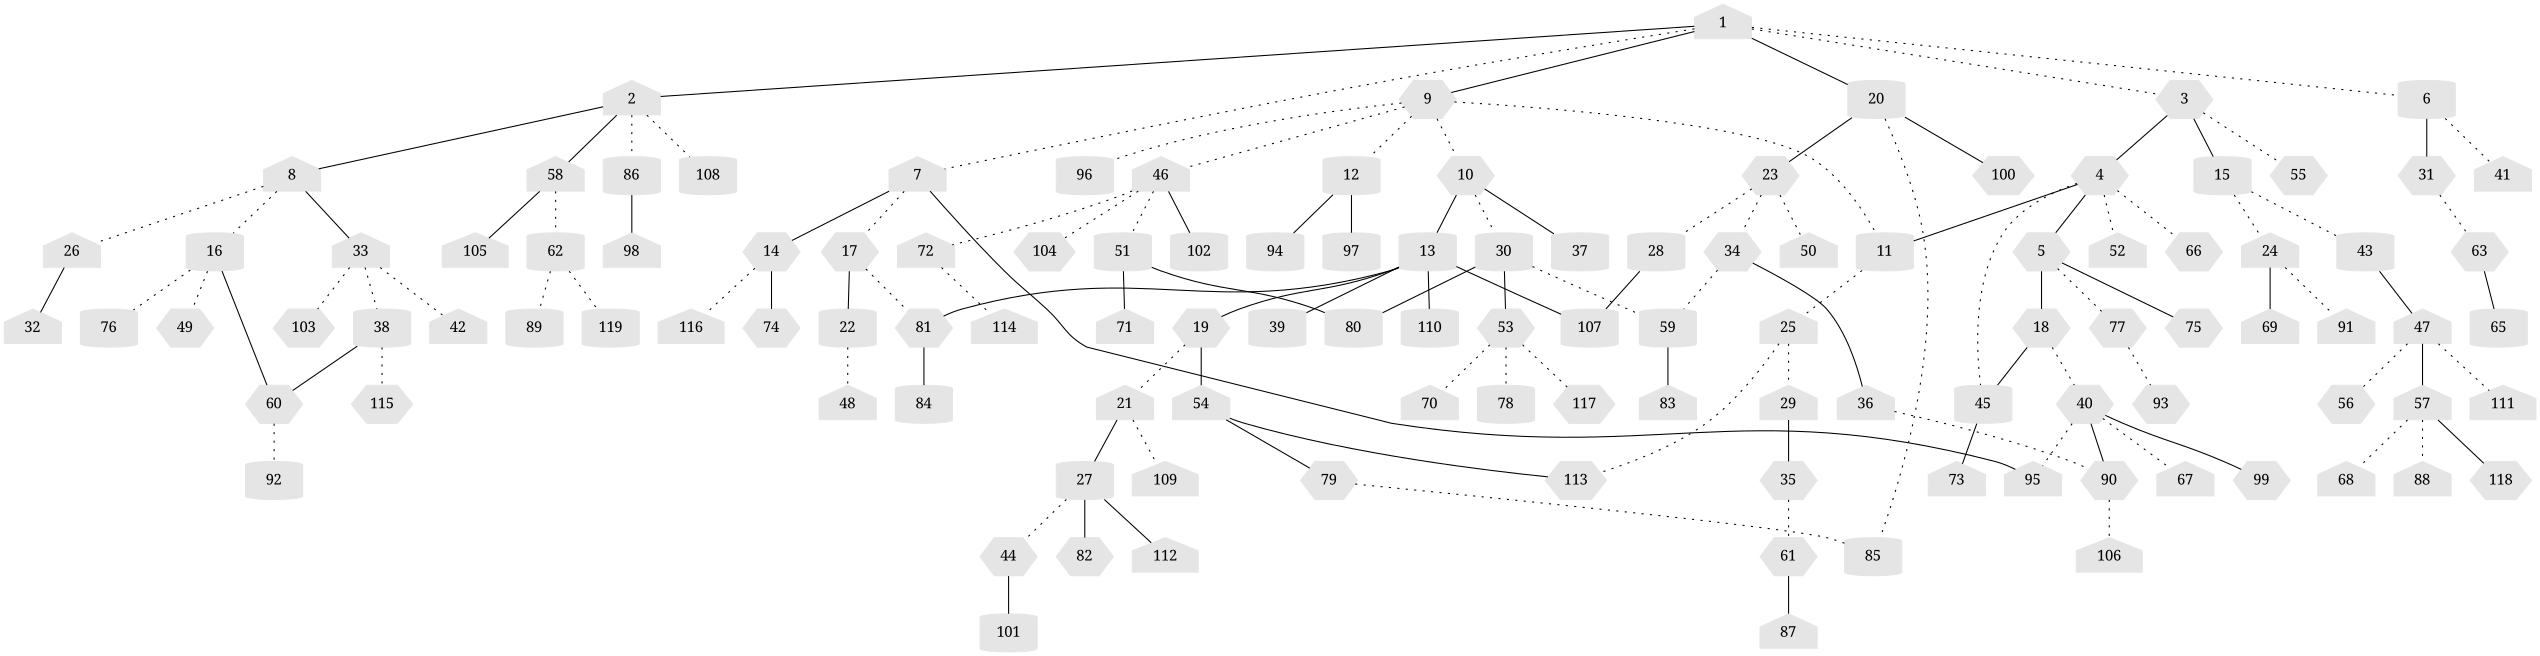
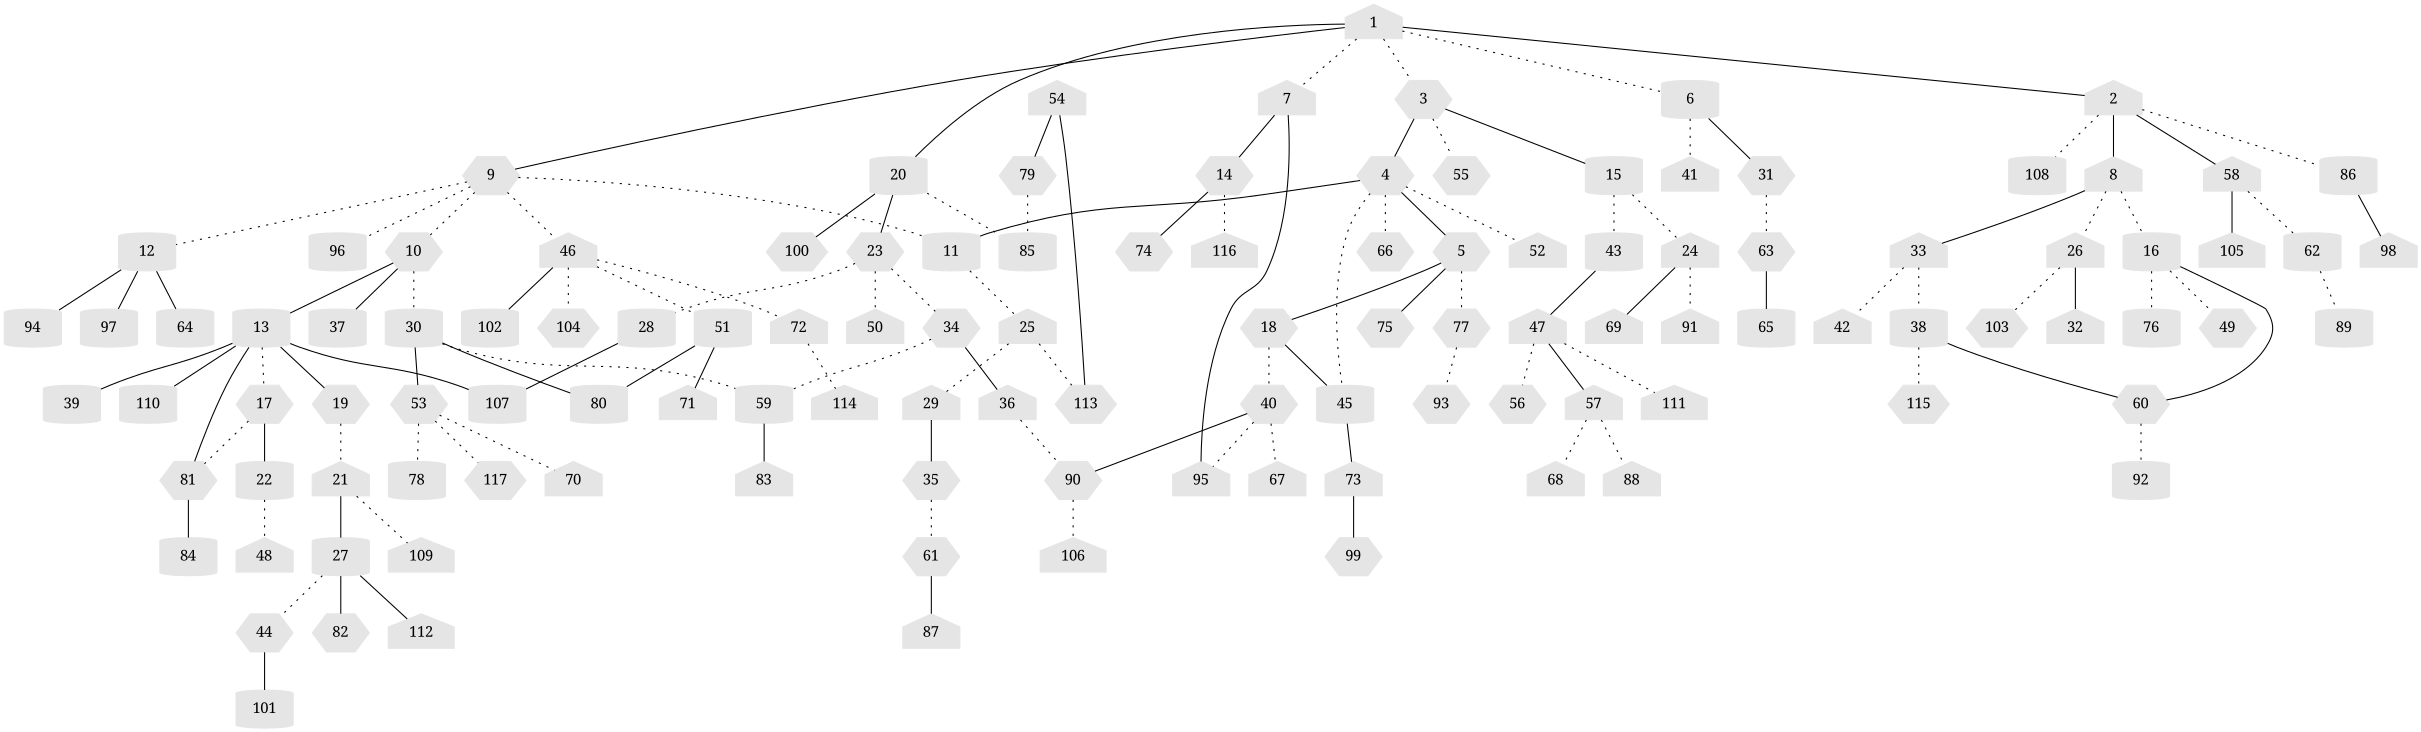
  graph {
    fontname="Noto Serif"
    node [color=gray90 fontname="Noto Serif" shape=house style=filled]
    edge [fontname="Noto Serif" style=dotted]
    1
    2
    3 [shape=hexagon]
    6 [shape=cylinder]
    7
    9 [shape=hexagon]
    20 [shape=cylinder]
    8
    58
    86 [shape=cylinder]
    108 [shape=cylinder]
    4 [shape=hexagon]
    15 [shape=cylinder]
    55 [shape=hexagon]
    31 [shape=hexagon]
    41
    14 [shape=hexagon]
    17 [shape=hexagon]
    95
    11 [shape=cylinder]
    10 [shape=hexagon]
    12 [shape=cylinder]
    46
    96 [shape=cylinder]
    23 [shape=hexagon]
    85 [shape=cylinder]
    100 [shape=hexagon]
    16 [shape=cylinder]
    26
    33
    62 [shape=cylinder]
    105
    98
    5 [shape=hexagon]
    45 [shape=cylinder]
    52
    66 [shape=hexagon]
    24
    43 [shape=cylinder]
    18 [shape=hexagon]
    75 [shape=hexagon]
    77 [shape=hexagon]
    25
    73
    40 [shape=hexagon]
    93 [shape=hexagon]
    63 [shape=hexagon]
    74 [shape=hexagon]
    116
    81 [shape=hexagon]
    22 [shape=cylinder]
    49 [shape=hexagon]
    60 [shape=hexagon]
    76 [shape=cylinder]
    32
    38 [shape=cylinder]
    42
    103 [shape=hexagon]
    13 [shape=cylinder]
    30 [shape=cylinder]
    37 [shape=cylinder]
+   64 [shape=cylinder]
    94 [shape=cylinder]
    97 [shape=cylinder]
    51 [shape=cylinder]
    72
    102 [shape=cylinder]
    104 [shape=hexagon]
    19 [shape=hexagon]
    39 [shape=cylinder]
    107 [shape=cylinder]
    110 [shape=cylinder]
    53 [shape=hexagon]
    59 [shape=cylinder]
    80 [shape=cylinder]
    29
    113 [shape=hexagon]
    21
    54
    84 [shape=cylinder]
    69
    91
    47
    92 [shape=cylinder]
    48
    90 [shape=hexagon]
    67
    27 [shape=cylinder]
    109
    79 [shape=hexagon]
    28 [shape=cylinder]
    34 [shape=hexagon]
    50
    44 [shape=hexagon]
    82 [shape=hexagon]
    112
    36
    35 [shape=hexagon]
    101 [shape=cylinder]
    61 [shape=hexagon]
    70
    78 [shape=cylinder]
    117 [shape=hexagon]
    83
    65 [shape=cylinder]
    115 [shape=hexagon]
    87
    106
    56 [shape=hexagon]
    57
    111
    99 [shape=hexagon]
    71
    114
    68
    88
-   118 [shape=hexagon]
    89 [shape=cylinder]
-   119 [shape=cylinder]
    1 -- 2 [style=solid]
    1 -- 3
    1 -- 6
    1 -- 7
    1 -- 9 [style=solid]
    1 -- 20 [style=solid]
    2 -- 8 [style=solid]
    2 -- 58 [style=solid]
    2 -- 86
    2 -- 108
    3 -- 4 [style=solid]
    3 -- 15 [style=solid]
    3 -- 55
    6 -- 31 [style=solid]
    6 -- 41
    7 -- 14 [style=solid]
-   7 -- 17
+   13 -- 17
    7 -- 95 [style=solid]
    9 -- 11
    9 -- 10
    9 -- 12
    9 -- 46
    9 -- 96
    20 -- 23 [style=solid]
    20 -- 85
    20 -- 100 [style=solid]
    8 -- 16
    8 -- 26
    8 -- 33 [style=solid]
    58 -- 62
    58 -- 105 [style=solid]
    86 -- 98 [style=solid]
    4 -- 11 [style=solid]
    4 -- 5 [style=solid]
    4 -- 45
    4 -- 52
    4 -- 66
    15 -- 24
    15 -- 43
    31 -- 63
    14 -- 74 [style=solid]
    14 -- 116
    17 -- 81
    17 -- 22 [style=solid]
    11 -- 25
    10 -- 13 [style=solid]
    10 -- 30
    10 -- 37 [style=solid]
+   12 -- 64 [style=solid]
    12 -- 94 [style=solid]
    12 -- 97 [style=solid]
    46 -- 51
    46 -- 72
    46 -- 102 [style=solid]
    46 -- 104
    23 -- 28
    23 -- 34
    23 -- 50
    16 -- 49
    16 -- 60 [style=solid]
    16 -- 76
    26 -- 32 [style=solid]
    33 -- 38
    33 -- 42
-   33 -- 103
+   26 -- 103
    62 -- 89
-   62 -- 119
    5 -- 18 [style=solid]
    5 -- 75 [style=solid]
    5 -- 77
    45 -- 73 [style=solid]
    24 -- 69 [style=solid]
    24 -- 91
    43 -- 47 [style=solid]
    18 -- 45 [style=solid]
    18 -- 40
    77 -- 93
    25 -- 29
    25 -- 113
-   40 -- 99 [style=solid]
+   73 -- 99 [style=solid]
    40 -- 95
    40 -- 90 [style=solid]
    40 -- 67
    63 -- 65 [style=solid]
    81 -- 84 [style=solid]
    22 -- 48
    60 -- 92
    38 -- 60 [style=solid]
    38 -- 115
    13 -- 81 [style=solid]
    13 -- 19 [style=solid]
    13 -- 39 [style=solid]
    13 -- 107 [style=solid]
    13 -- 110 [style=solid]
    30 -- 53 [style=solid]
    30 -- 59
    30 -- 80 [style=solid]
    51 -- 80 [style=solid]
    51 -- 71 [style=solid]
    72 -- 114
    19 -- 21
-   19 -- 54 [style=solid]
    53 -- 70
    53 -- 78
    53 -- 117
    59 -- 83 [style=solid]
    29 -- 35 [style=solid]
    21 -- 27 [style=solid]
    21 -- 109
    54 -- 113 [style=solid]
    54 -- 79 [style=solid]
    47 -- 56
    47 -- 57 [style=solid]
    47 -- 111
    90 -- 106
    27 -- 44
    27 -- 82 [style=solid]
    27 -- 112 [style=solid]
    79 -- 85
    28 -- 107 [style=solid]
    34 -- 59
    34 -- 36 [style=solid]
    44 -- 101 [style=solid]
    36 -- 90
    35 -- 61
    61 -- 87 [style=solid]
    57 -- 68
    57 -- 88
-   57 -- 118 [style=solid]
  }
